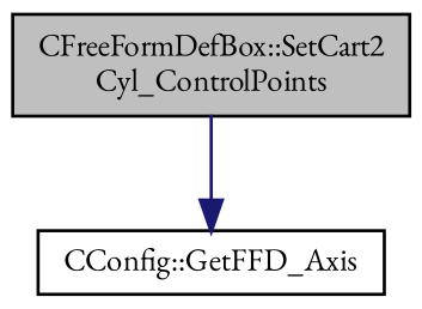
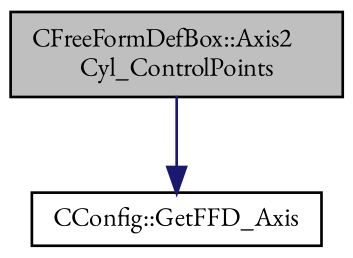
  digraph {
    rankdir=TB
    fontname="EB Garamond"
    node [color=black fontname="EB Garamond" fontsize=10 shape=record style=filled]
-   n1 [fillcolor=grey75 fontcolor=black height=0.2 label="CFreeFormDefBox::SetCart2\lCyl_ControlPoints" width=0.4]
+   n1 [fillcolor=grey75 fontcolor=black height=0.2 label="CFreeFormDefBox::Axis2\lCyl_ControlPoints" width=0.4]
    n2 [fillcolor=white height=0.2 label="CConfig::GetFFD_Axis" width=0.4]
    n1 -> n2 [color=midnightblue fontname="EB Garamond" fontsize=10 labelfontname=Helvetica labelfontsize=10 style=solid]
  }
